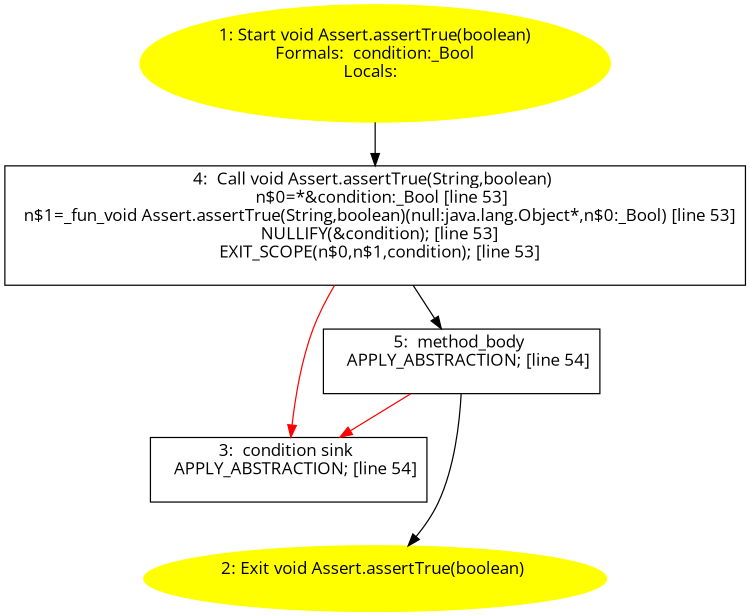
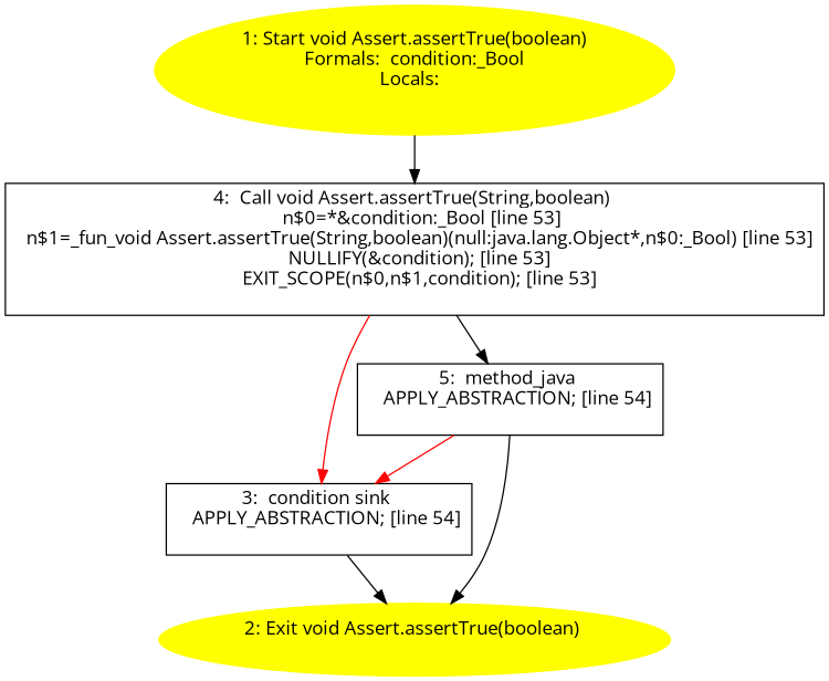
  digraph {
    fontname="Open Sans"
    node [fontname="Open Sans" shape=box]
    edge [fontname="Open Sans"]
    n1 [color=yellow label="1: Start void Assert.assertTrue(boolean)\nFormals:  condition:_Bool\nLocals:  \n  " style=filled shape=""]
    n2 [label="4:  Call void Assert.assertTrue(String,boolean) \n   n$0=*&condition:_Bool [line 53]\n  n$1=_fun_void Assert.assertTrue(String,boolean)(null:java.lang.Object*,n$0:_Bool) [line 53]\n  NULLIFY(&condition); [line 53]\n  EXIT_SCOPE(n$0,n$1,condition); [line 53]\n "]
    n3 [label="3:  condition sink \n   APPLY_ABSTRACTION; [line 54]\n "]
-   n4 [label="5:  method_body \n   APPLY_ABSTRACTION; [line 54]\n "]
+   n4 [label="5:  method_java \n   APPLY_ABSTRACTION; [line 54]\n "]
    n5 [color=yellow label="2: Exit void Assert.assertTrue(boolean) \n  " style=filled shape=""]
    n1 -> n2
    n2 -> n3 [color=red]
    n2 -> n4
+   n3 -> n5
    n4 -> n3 [color=red]
    n4 -> n5
  }
